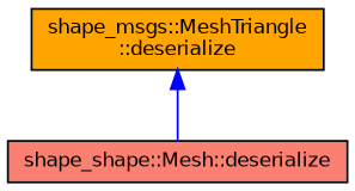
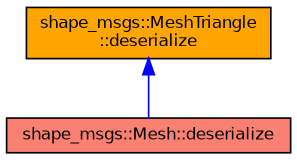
  digraph {
    rankdir=TB
    node [color=black fontname=Helvetica fontsize=10 shape=record style=filled]
    n1 [fillcolor=orange fontcolor=black height=0.2 label="shape_msgs::MeshTriangle\l::deserialize" width=0.4]
-   n2 [fillcolor=salmon height=0.2 label="shape_shape::Mesh::deserialize" width=0.4]
+   n2 [fillcolor=salmon height=0.2 label="shape_msgs::Mesh::deserialize" width=0.4]
    n1 -> n2 [color=blue dir=back fontname=Helvetica fontsize=10 labelfontname=Helvetica labelfontsize=10 style=solid]
  }
